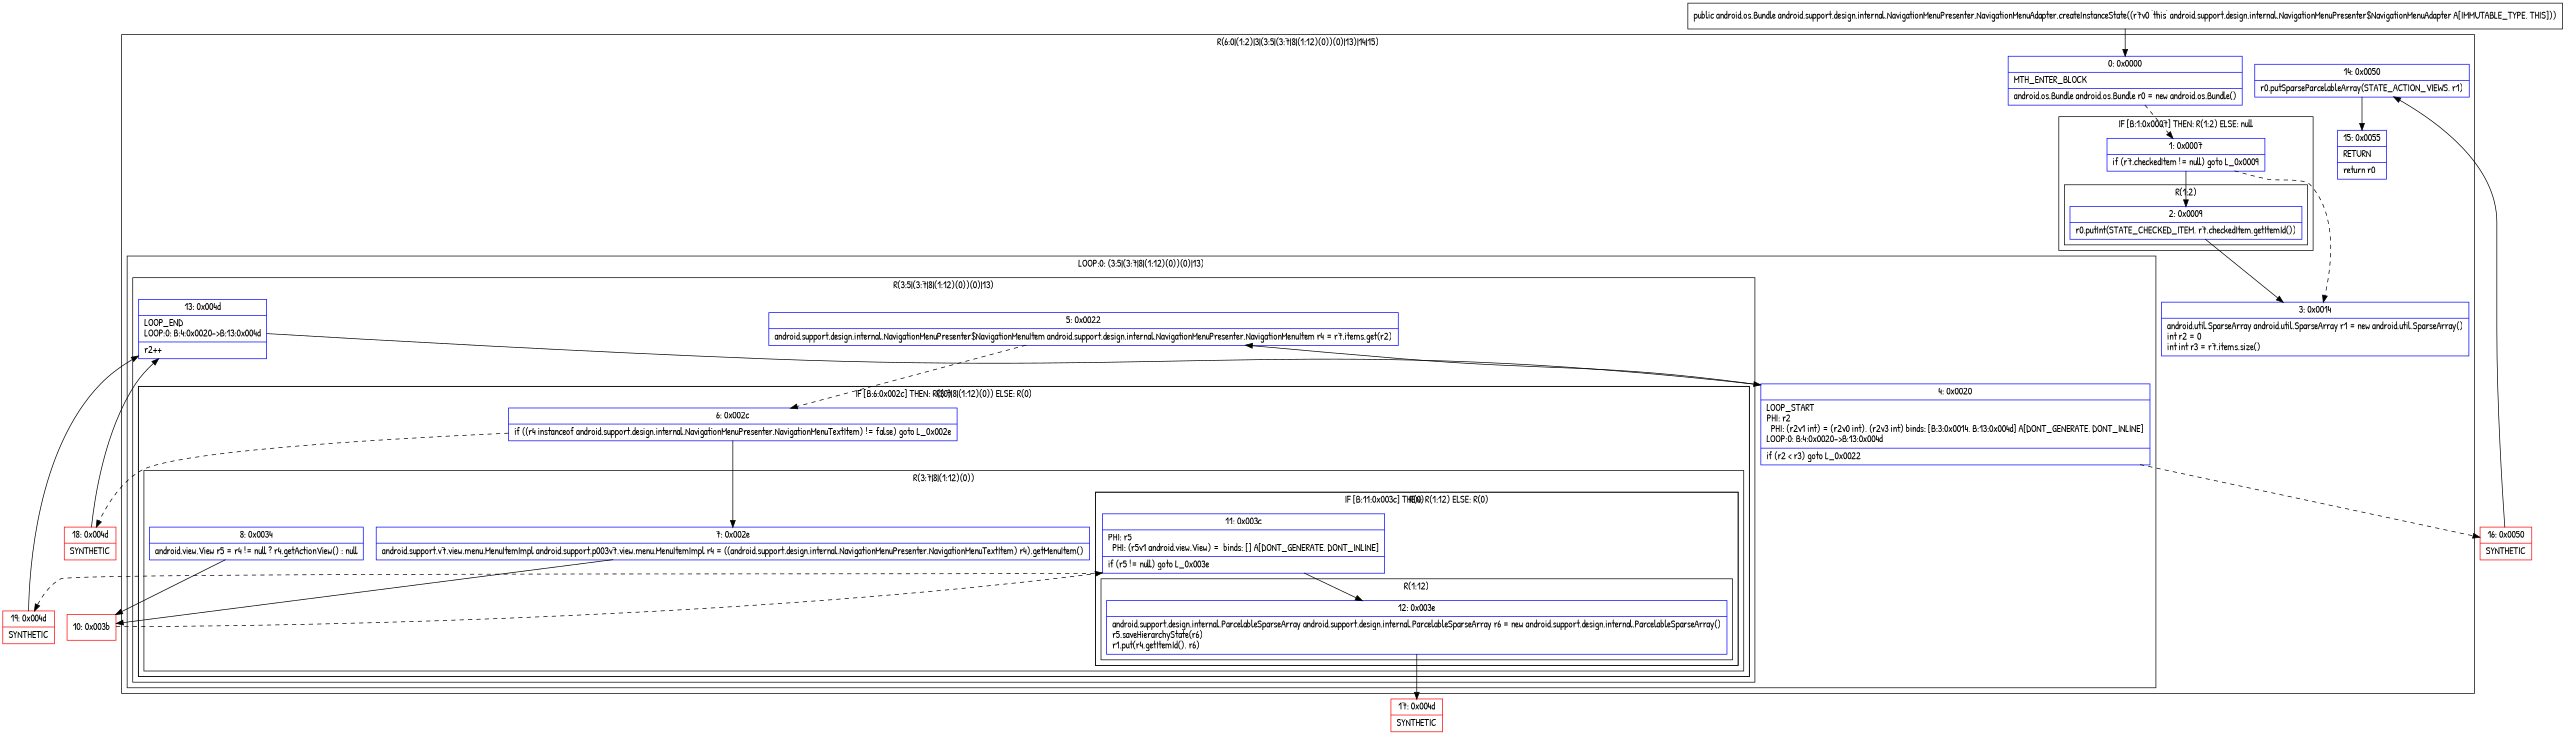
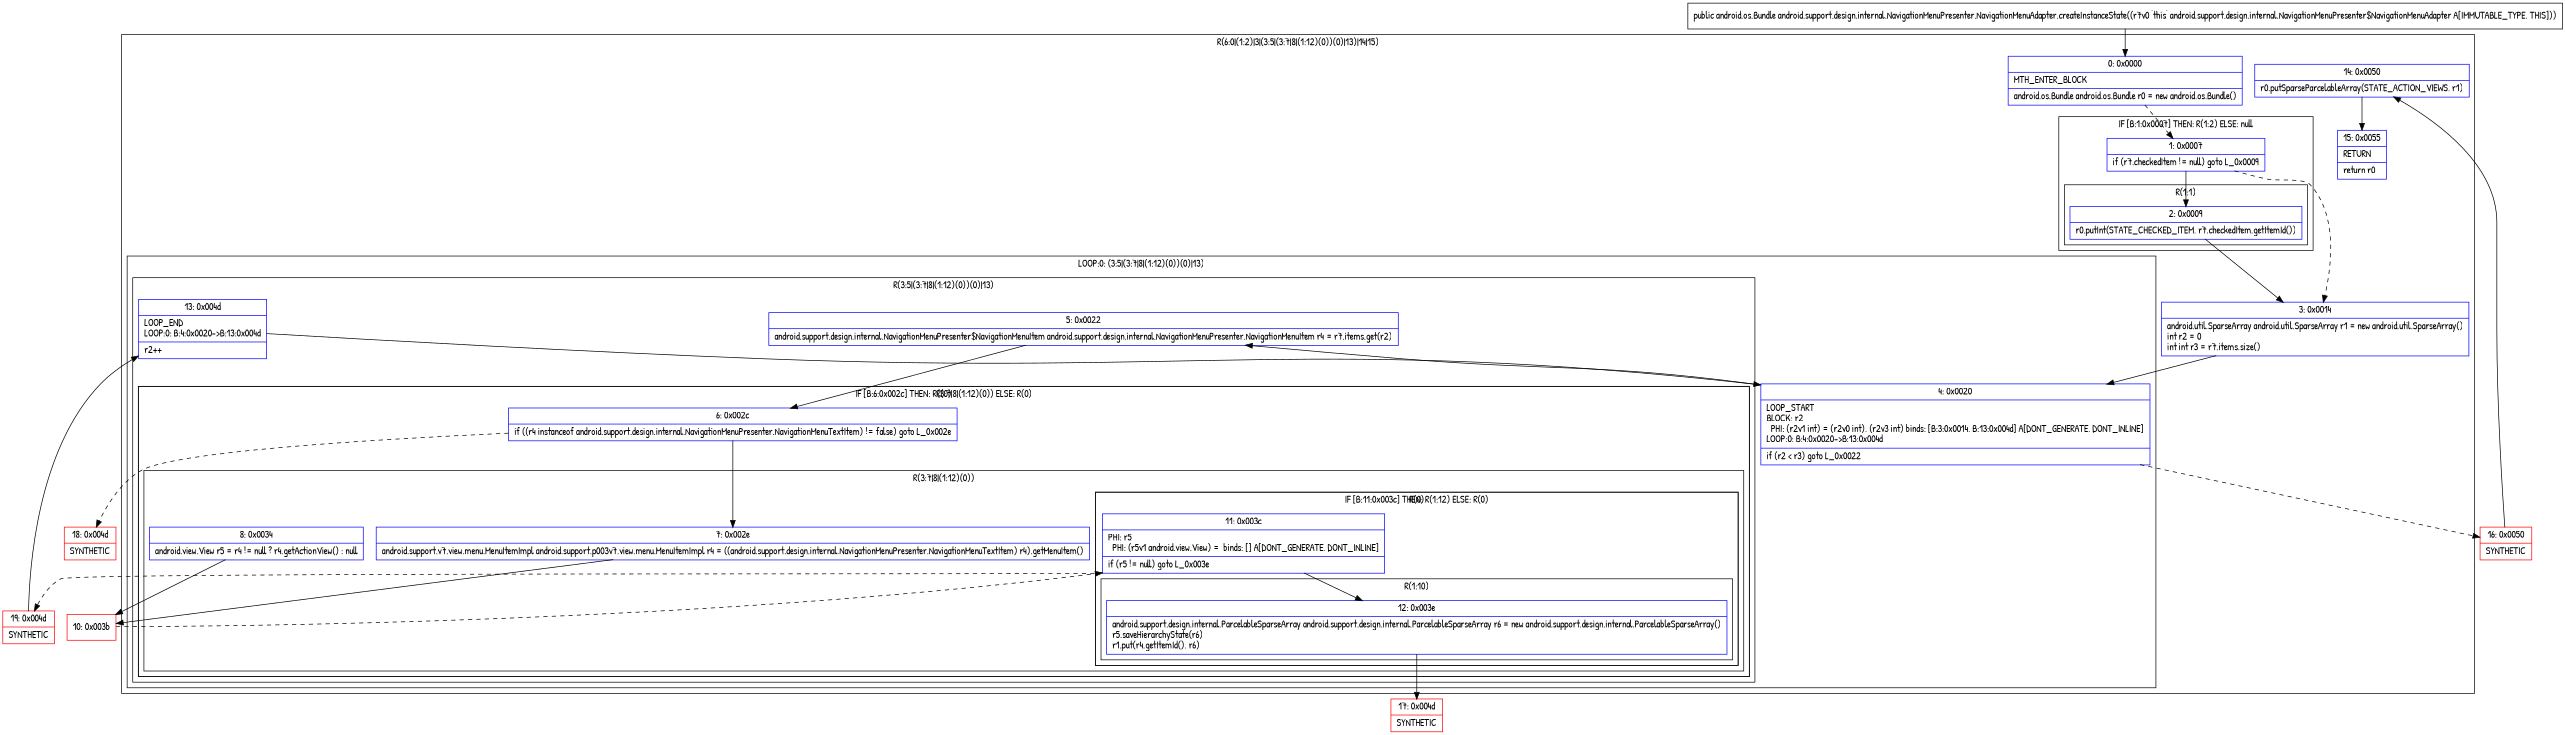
  digraph {
    fontname="Patrick Hand"
    node [color=blue fontname="Patrick Hand" shape=record]
    edge [fontname="Patrick Hand"]
    n1 [label="{2\:\ 0x0009|r0.putInt(STATE_CHECKED_ITEM, r7.checkedItem.getItemId())\l}"]
    n2 [label="{1\:\ 0x0007|if (r7.checkedItem != null) goto L_0x0009\l}"]
    n3 [label="{12\:\ 0x003e|android.support.design.internal.ParcelableSparseArray android.support.design.internal.ParcelableSparseArray r6 = new android.support.design.internal.ParcelableSparseArray()\lr5.saveHierarchyState(r6)\lr1.put(r4.getItemId(), r6)\l}"]
    n4 [label="{11\:\ 0x003c|PHI: r5 \l  PHI: (r5v1 android.view.View) =  binds: [] A[DONT_GENERATE, DONT_INLINE]\l|if (r5 != null) goto L_0x003e\l}"]
    n5 [label="{7\:\ 0x002e|android.support.v7.view.menu.MenuItemImpl android.support.p003v7.view.menu.MenuItemImpl r4 = ((android.support.design.internal.NavigationMenuPresenter.NavigationMenuTextItem) r4).getMenuItem()\l}"]
    n6 [label="{8\:\ 0x0034|android.view.View r5 = r4 != null ? r4.getActionView() : null\l}"]
    n7 [label="{6\:\ 0x002c|if ((r4 instanceof android.support.design.internal.NavigationMenuPresenter.NavigationMenuTextItem) != false) goto L_0x002e\l}"]
    n8 [label="{5\:\ 0x0022|android.support.design.internal.NavigationMenuPresenter$NavigationMenuItem android.support.design.internal.NavigationMenuPresenter.NavigationMenuItem r4 = r7.items.get(r2)\l}"]
    n9 [label="{13\:\ 0x004d|LOOP_END\lLOOP:0: B:4:0x0020\-\>B:13:0x004d\l|r2++\l}"]
-   n10 [label="{4\:\ 0x0020|LOOP_START\lPHI: r2 \l  PHI: (r2v1 int) = (r2v0 int), (r2v3 int) binds: [B:3:0x0014, B:13:0x004d] A[DONT_GENERATE, DONT_INLINE]\lLOOP:0: B:4:0x0020\-\>B:13:0x004d\l|if (r2 \< r3) goto L_0x0022\l}"]
+   n10 [label="{4\:\ 0x0020|LOOP_START\lBLOCK: r2 \l  PHI: (r2v1 int) = (r2v0 int), (r2v3 int) binds: [B:3:0x0014, B:13:0x004d] A[DONT_GENERATE, DONT_INLINE]\lLOOP:0: B:4:0x0020\-\>B:13:0x004d\l|if (r2 \< r3) goto L_0x0022\l}"]
    n11 [label="{0\:\ 0x0000|MTH_ENTER_BLOCK\l|android.os.Bundle android.os.Bundle r0 = new android.os.Bundle()\l}"]
    n12 [label="{3\:\ 0x0014|android.util.SparseArray android.util.SparseArray r1 = new android.util.SparseArray()\lint r2 = 0\lint int r3 = r7.items.size()\l}"]
    n13 [label="{14\:\ 0x0050|r0.putSparseParcelableArray(STATE_ACTION_VIEWS, r1)\l}"]
    n14 [label="{15\:\ 0x0055|RETURN\l|return r0\l}"]
    n15 [color=red label="{17\:\ 0x004d|SYNTHETIC\l}"]
    n16 [color=red label="{19\:\ 0x004d|SYNTHETIC\l}"]
    n17 [color=red label="{10\:\ 0x003b}"]
    n18 [color=red label="{18\:\ 0x004d|SYNTHETIC\l}"]
    n19 [color=red label="{16\:\ 0x0050|SYNTHETIC\l}"]
    n20 [label="{public android.os.Bundle android.support.design.internal.NavigationMenuPresenter.NavigationMenuAdapter.createInstanceState((r7v0 'this' android.support.design.internal.NavigationMenuPresenter$NavigationMenuAdapter A[IMMUTABLE_TYPE, THIS])) }" color=""]
    subgraph cluster_1 {
      label="R(6:0|(1:2)|3|(3:5|(3:7|8|(1:12)(0))(0)|13)|14|15)"
      n11
      n12
      n13
      n14
      subgraph cluster_2 {
        label="IF [B:1:0x0007] THEN: R(1:2) ELSE: null"
        n2
        subgraph cluster_3 {
-         label="R(1:2)"
+         label="R(1:1)"
          n1
        }
      }
      subgraph cluster_4 {
        label="LOOP:0: (3:5|(3:7|8|(1:12)(0))(0)|13)"
        n10
        subgraph cluster_5 {
          label="R(3:5|(3:7|8|(1:12)(0))(0)|13)"
          n8
          n9
          subgraph cluster_6 {
            label="IF [B:6:0x002c] THEN: R(3:7|8|(1:12)(0)) ELSE: R(0)"
            n7
            subgraph cluster_7 {
              label="R(3:7|8|(1:12)(0))"
              n5
              n6
              subgraph cluster_8 {
                label="IF [B:11:0x003c] THEN: R(1:12) ELSE: R(0)"
                n4
                subgraph cluster_9 {
-                 label="R(1:12)"
+                 label="R(1:10)"
                  n3
                }
                subgraph cluster_10 {
                  label="R(0)"
                }
              }
            }
            subgraph cluster_11 {
              label="R(0)"
            }
          }
        }
      }
    }
    n1 -> n12
    n2 -> n1
    n2 -> n12 [style=dashed]
    n3 -> n15
    n4 -> n3
    n4 -> n16 [style=dashed]
    n5 -> n17
    n6 -> n17
    n7 -> n5
    n7 -> n18 [style=dashed]
-   n8 -> n7 [style=dashed]
+   n8 -> n7
    n9 -> n10
    n10 -> n8
    n10 -> n19 [style=dashed]
    n11 -> n2 [style=dashed]
+   n12 -> n10
    n13 -> n14
    n16 -> n9
    n17 -> n4 [style=dashed]
-   n18 -> n9
    n19 -> n13
    n20 -> n11
  }
